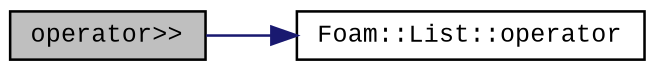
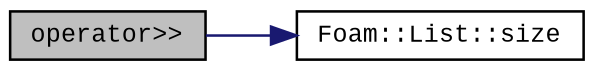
  digraph {
    rankdir=LR
    fontname="Liberation Mono"
    node [color=black fontname="Liberation Mono" fontsize=10 shape=record]
    n1 [fillcolor=grey75 fontcolor=black height=0.2 label="operator\>\>" style=filled width=0.4]
-   n2 [height=0.2 label="Foam::List::operator" width=0.4]
+   n2 [height=0.2 label="Foam::List::size" width=0.4]
    n1 -> n2 [color=midnightblue fontname="Liberation Mono" fontsize=10 labelfontname=Helvetica labelfontsize=10 style=solid]
  }
